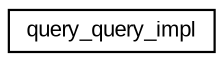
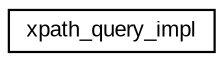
  digraph {
    rankdir=LR
    fontname="Liberation Sans"
-   n1 [color=black fillcolor=white fontname="Liberation Sans" fontsize=10 height=0.2 label=query_query_impl shape=record style=filled width=0.4]
+   n1 [color=black fillcolor=white fontname="Liberation Sans" fontsize=10 height=0.2 label=xpath_query_impl shape=record style=filled width=0.4]
  }
